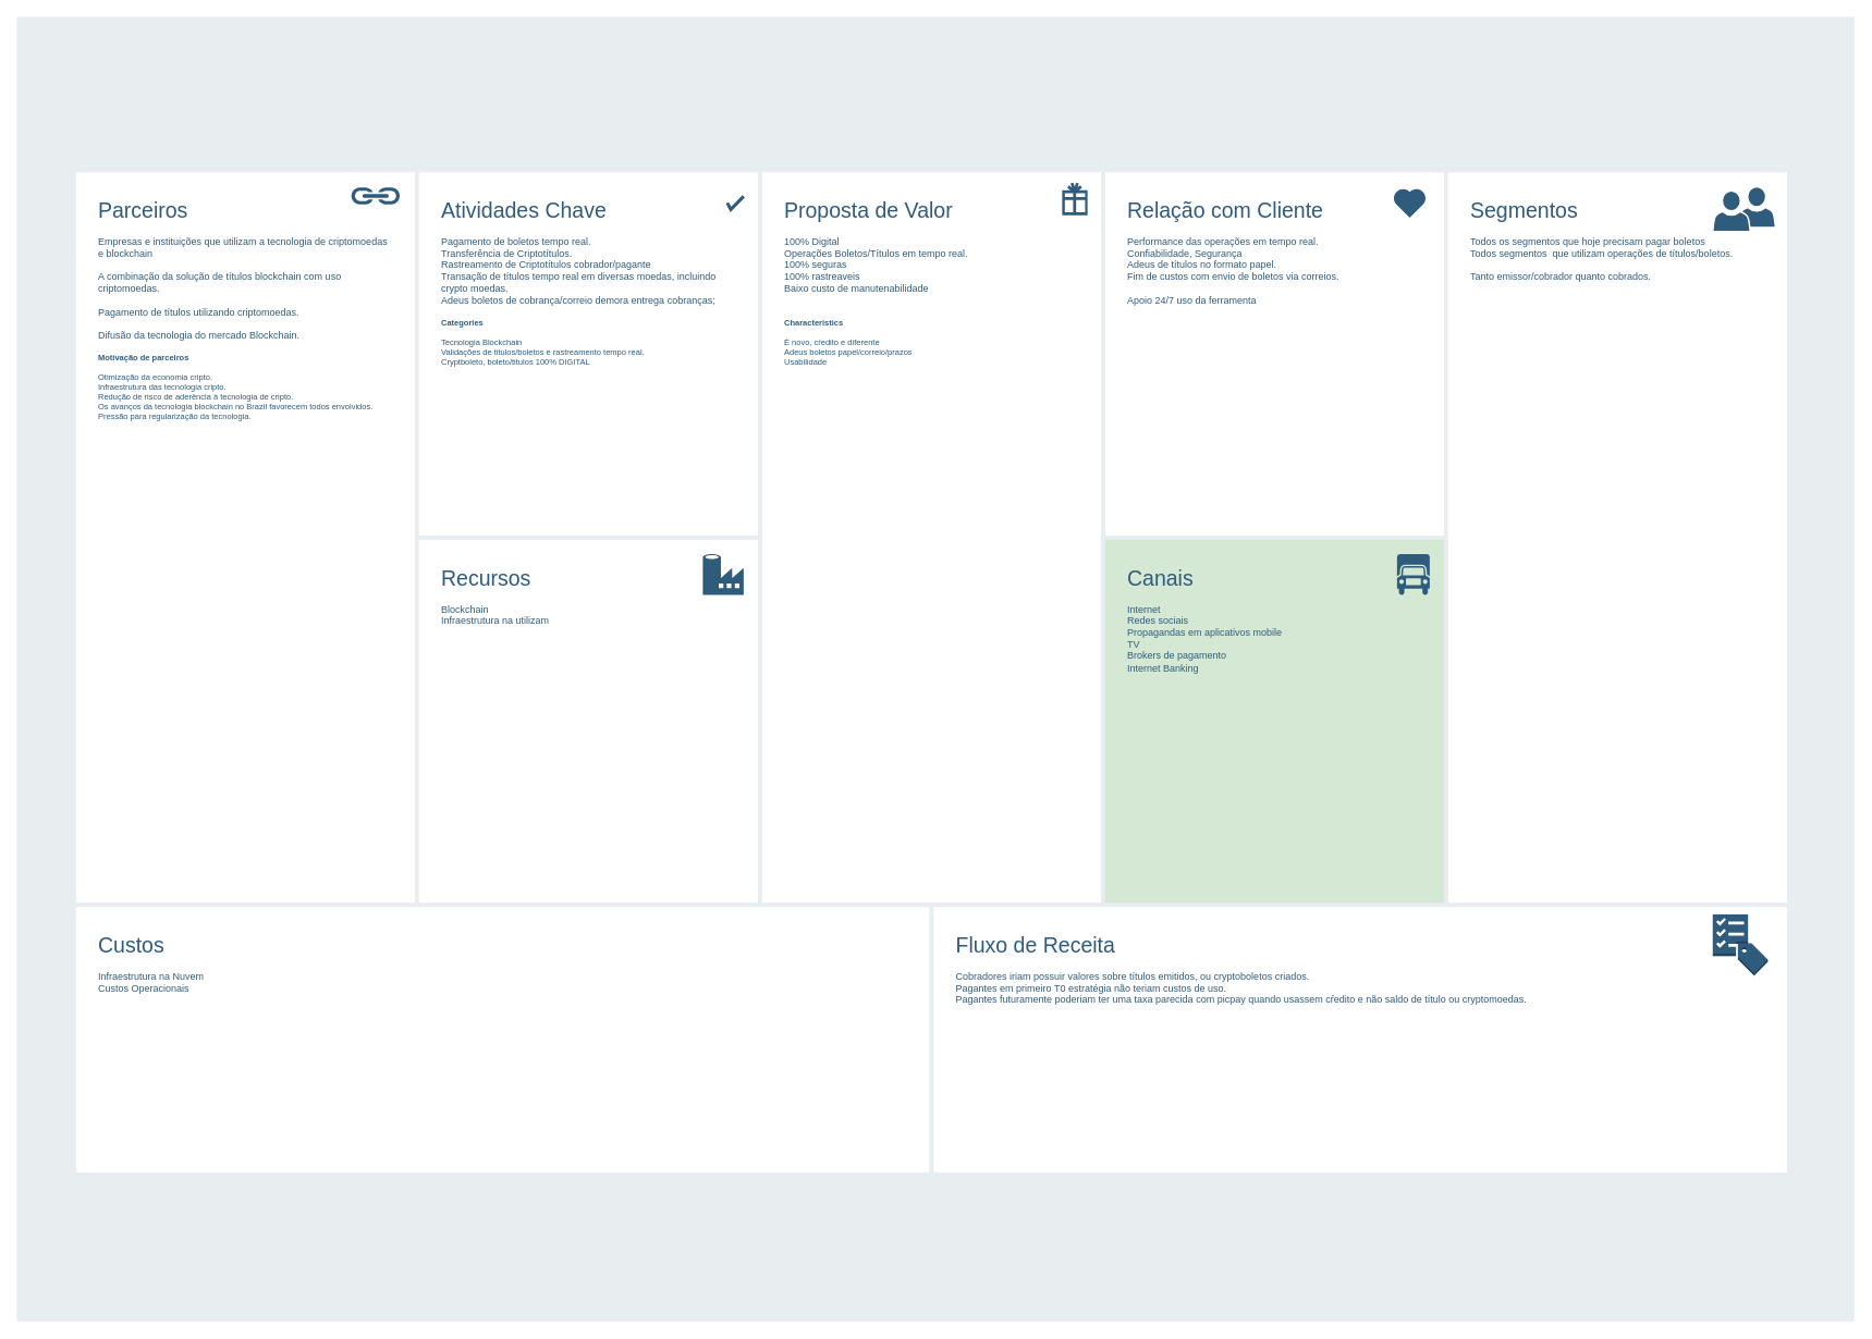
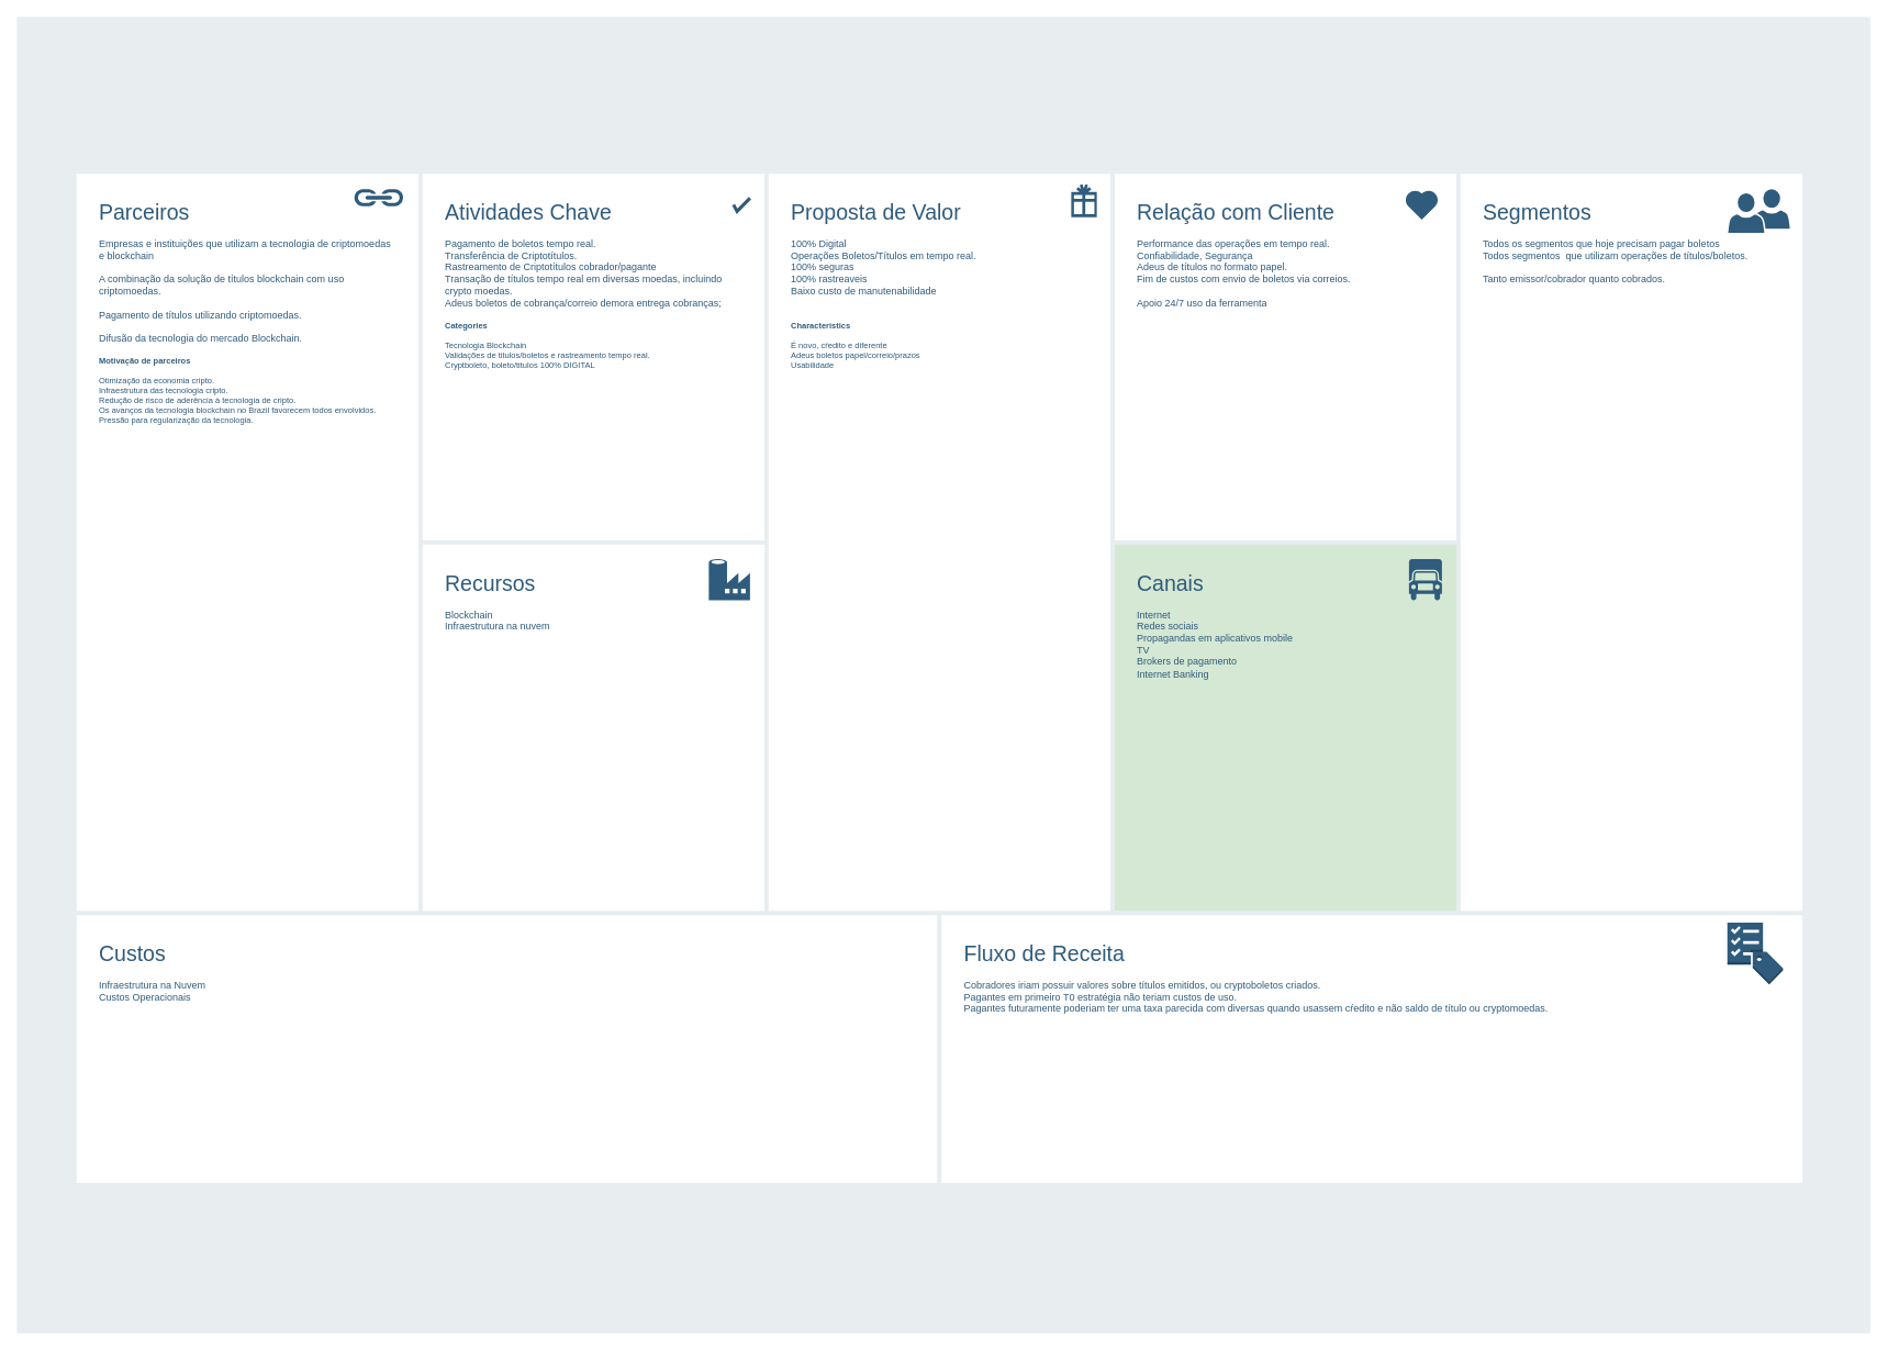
  <mxCell id="0" />
  <mxCell id="1" parent="0" />
  <mxCell id="2" value="" style="rounded=0;whiteSpace=wrap;html=1;shadow=0;labelBackgroundColor=none;strokeColor=none;strokeWidth=3;fillColor=#e8edf0;fontSize=60;fontColor=#2F5B7C;align=left;" parent="1" vertex="1"><mxGeometry x="20" y="20" width="2250" height="1598" as="geometry" /></mxCell>
  <mxCell id="3" value="&lt;div style=&quot;font-size: 26px&quot;&gt;Relação com Cliente&lt;br&gt;&lt;/div&gt;&lt;div&gt;&lt;br&gt;&lt;/div&gt;&lt;div&gt;Performance das operações em tempo real.&lt;/div&gt;&lt;div&gt;Confiabilidade, Segurança&lt;br&gt;&lt;/div&gt;Adeus de títulos no formato papel.&lt;br&gt;Fim de custos com envio de boletos via correios.&lt;br&gt;&lt;div&gt;&lt;br&gt;&lt;/div&gt;&lt;div&gt;Apoio 24/7 uso da ferramenta&lt;br&gt;&lt;/div&gt;" style="rounded=0;whiteSpace=wrap;html=1;shadow=0;labelBackgroundColor=none;strokeColor=#e8edf0;strokeWidth=5;fillColor=#ffffff;fontSize=12;fontColor=#2F5B7C;align=left;verticalAlign=top;spacing=30;" parent="1" vertex="1"><mxGeometry x="1350" y="208" width="420" height="450" as="geometry" /></mxCell>
  <mxCell id="4" value="&lt;font&gt;&lt;font style=&quot;font-size: 26px&quot;&gt;Parceiros&lt;/font&gt;&lt;br&gt;&lt;/font&gt;&lt;font style=&quot;font-size: 12px&quot;&gt;&lt;br style=&quot;font-size: 12px&quot;&gt;&lt;/font&gt;&lt;div&gt;&lt;font style=&quot;font-size: 12px&quot;&gt;&lt;font style=&quot;font-size: 12px&quot;&gt;Empresas e instituições que utilizam a tecnologia de criptomoedas e blockchain&lt;/font&gt;&lt;/font&gt;&lt;/div&gt;&lt;div&gt;&lt;font style=&quot;font-size: 12px&quot;&gt;&lt;font style=&quot;font-size: 12px&quot;&gt;&lt;br&gt;&lt;/font&gt;&lt;/font&gt;&lt;/div&gt;&lt;div&gt;&lt;font style=&quot;font-size: 12px&quot;&gt;&lt;font style=&quot;font-size: 12px&quot;&gt;A combinação da solução de títulos blockchain com uso criptomoedas.&lt;br&gt;&lt;/font&gt;&lt;/font&gt;&lt;/div&gt;&lt;div&gt;&lt;font style=&quot;font-size: 12px&quot;&gt;&lt;font style=&quot;font-size: 12px&quot;&gt;&lt;br&gt;&lt;/font&gt;&lt;/font&gt;&lt;/div&gt;&lt;div&gt;&lt;font style=&quot;font-size: 12px&quot;&gt;&lt;font style=&quot;font-size: 12px&quot;&gt;Pagamento de títulos utilizando criptomoedas.&lt;/font&gt;&lt;/font&gt;&lt;/div&gt;&lt;div&gt;&lt;font style=&quot;font-size: 12px&quot;&gt;&lt;font style=&quot;font-size: 12px&quot;&gt;&lt;br&gt;&lt;/font&gt;&lt;/font&gt;&lt;/div&gt;&lt;div&gt;&lt;font style=&quot;font-size: 12px&quot;&gt;&lt;font style=&quot;font-size: 12px&quot;&gt;Difusão da tecnologia do mercado Blockchain.&lt;br&gt;&lt;/font&gt;&lt;/font&gt;&lt;/div&gt;&lt;font style=&quot;font-size: 12px&quot;&gt;&lt;br style=&quot;font-size: 12px&quot;&gt;&lt;/font&gt;&lt;div style=&quot;font-size: 10px&quot;&gt;&lt;font style=&quot;font-size: 10px&quot;&gt;&lt;b&gt;Motivação de parceiros&lt;br&gt;&lt;/b&gt;&lt;/font&gt;&lt;/div&gt;&lt;div style=&quot;font-size: 10px&quot;&gt;&lt;font style=&quot;font-size: 10px&quot;&gt;&lt;b&gt;&lt;br&gt;&lt;/b&gt;&lt;/font&gt;&lt;/div&gt;&lt;div style=&quot;font-size: 10px&quot;&gt;&lt;font style=&quot;font-size: 10px&quot;&gt;Otimização da economia cripto.&lt;br&gt;&lt;/font&gt;&lt;/div&gt;&lt;div style=&quot;font-size: 10px&quot;&gt;&lt;font style=&quot;font-size: 10px&quot;&gt;Infraestrutura das tecnologia cripto.&lt;br&gt;&lt;/font&gt;&lt;/div&gt;&lt;div style=&quot;font-size: 10px&quot;&gt;&lt;font style=&quot;font-size: 10px&quot;&gt;Redução de risco de aderência à tecnologia de cripto.&lt;br&gt;&lt;/font&gt;&lt;/div&gt;&lt;div style=&quot;font-size: 10px&quot;&gt;&lt;font style=&quot;font-size: 10px&quot;&gt;Os avanços da tecnologia blockchain no Brazil favorecem todos envolvidos. &lt;br&gt;&lt;/font&gt;&lt;/div&gt;&lt;div style=&quot;font-size: 10px&quot;&gt;&lt;font style=&quot;font-size: 10px&quot;&gt;Pressão para regularização da tecnologia.&lt;br&gt;&lt;/font&gt;&lt;/div&gt;&lt;div style=&quot;font-size: 12px&quot;&gt;&lt;br style=&quot;font-size: 12px&quot;&gt;&lt;/div&gt;" style="rounded=0;whiteSpace=wrap;html=1;shadow=0;labelBackgroundColor=none;strokeColor=#e8edf0;strokeWidth=5;fillColor=#ffffff;fontSize=12;fontColor=#2F5B7C;align=left;verticalAlign=top;spacing=30;" parent="1" vertex="1"><mxGeometry x="90" y="208" width="420" height="900" as="geometry" /></mxCell>
  <mxCell id="5" value="&lt;font&gt;&lt;font style=&quot;font-size: 26px&quot;&gt;Atividades Chave&lt;/font&gt;&lt;br style=&quot;font-size: 12px&quot;&gt;&lt;/font&gt;&lt;font&gt;&lt;br style=&quot;font-size: 12px&quot;&gt;&lt;div&gt;Pagamento de boletos tempo real.&lt;/div&gt;&lt;div&gt;Transferência de Criptotítulos.&lt;/div&gt;&lt;div&gt;Rastreamento de Criptotítulos cobrador/pagante&lt;br&gt;&lt;/div&gt;&lt;div&gt;Transação de títulos tempo real em diversas moedas, incluindo crypto moedas.&lt;/div&gt;&lt;div&gt;Adeus boletos de cobrança/correio demora entrega cobranças;&lt;br&gt;&lt;/div&gt;&lt;div&gt;&lt;br&gt;&lt;/div&gt;&lt;/font&gt;&lt;div style=&quot;font-size: 10px&quot;&gt;&lt;div&gt;&lt;b&gt;Categories&lt;/b&gt;&lt;/div&gt;&lt;div&gt;&lt;br&gt;&lt;/div&gt;&lt;div&gt;Tecnologia Blockchain&lt;br&gt;&lt;/div&gt;&lt;div&gt;Validações de titulos/boletos e rastreamento tempo real.&lt;br&gt;&lt;/div&gt;&lt;div&gt;Cryptboleto, boleto/titulos 100% DIGITAL&lt;br&gt;&lt;/div&gt;&lt;/div&gt;&lt;div&gt;&lt;br&gt;&lt;/div&gt;" style="rounded=0;whiteSpace=wrap;html=1;shadow=0;labelBackgroundColor=none;strokeColor=#e8edf0;strokeWidth=5;fillColor=#ffffff;fontSize=12;fontColor=#2F5B7C;align=left;verticalAlign=top;spacing=30;" parent="1" vertex="1"><mxGeometry x="510" y="208" width="420" height="450" as="geometry" /></mxCell>
- <mxCell id="6" value="&lt;div&gt;&lt;font style=&quot;font-size: 26px&quot;&gt;Recursos&lt;br&gt;&lt;/font&gt;&lt;/div&gt;&lt;div&gt;&lt;br&gt;&lt;/div&gt;Blockchain&lt;br&gt;Infraestrutura na utilizam" style="rounded=0;whiteSpace=wrap;html=1;shadow=0;labelBackgroundColor=none;strokeColor=#e8edf0;strokeWidth=5;fillColor=#ffffff;fontSize=12;fontColor=#2F5B7C;align=left;verticalAlign=top;spacing=30;" parent="1" vertex="1"><mxGeometry x="510" y="658" width="420" height="450" as="geometry" /></mxCell>
+ <mxCell id="6" value="&lt;div&gt;&lt;font style=&quot;font-size: 26px&quot;&gt;Recursos&lt;br&gt;&lt;/font&gt;&lt;/div&gt;&lt;div&gt;&lt;br&gt;&lt;/div&gt;Blockchain&lt;br&gt;Infraestrutura na nuvem" style="rounded=0;whiteSpace=wrap;html=1;shadow=0;labelBackgroundColor=none;strokeColor=#e8edf0;strokeWidth=5;fillColor=#ffffff;fontSize=12;fontColor=#2F5B7C;align=left;verticalAlign=top;spacing=30;" parent="1" vertex="1"><mxGeometry x="510" y="658" width="420" height="450" as="geometry" /></mxCell>
  <mxCell id="7" value="&lt;div style=&quot;font-size: 26px&quot;&gt;Proposta de Valor&lt;br&gt;&lt;/div&gt;&lt;div&gt;&lt;br&gt;&lt;/div&gt;&lt;div&gt;100% Digital&lt;/div&gt;&lt;div&gt;Operações Boletos/Títulos em tempo real.&lt;/div&gt;&lt;div&gt;100% seguras&lt;/div&gt;&lt;div&gt;100% rastreaveis &lt;br&gt;&lt;/div&gt;&lt;div&gt;Baixo custo de manutenabilidade&lt;/div&gt;&lt;div&gt;&lt;br&gt;&lt;/div&gt;&lt;div&gt;&lt;br&gt;&lt;/div&gt;&lt;div style=&quot;font-size: 10px&quot;&gt;&lt;font style=&quot;font-size: 10px&quot;&gt;&lt;b&gt;Characteristics&lt;/b&gt;&lt;/font&gt;&lt;/div&gt;&lt;div style=&quot;font-size: 10px&quot;&gt;&lt;font style=&quot;font-size: 10px&quot;&gt;&lt;br&gt;&lt;/font&gt;&lt;/div&gt;&lt;div style=&quot;font-size: 10px&quot;&gt;&lt;font style=&quot;font-size: 10px&quot;&gt;É novo, cŕedito e diferente&lt;/font&gt;&lt;/div&gt;&lt;div style=&quot;font-size: 10px&quot;&gt;&lt;font style=&quot;font-size: 10px&quot;&gt;Adeus boletos papel/correio/prazos&lt;br&gt;&lt;/font&gt;&lt;/div&gt;&lt;div style=&quot;font-size: 10px&quot;&gt;&lt;font style=&quot;font-size: 10px&quot;&gt;Usabilidade&lt;br&gt;&lt;/font&gt;&lt;/div&gt;&lt;div style=&quot;font-size: 10px&quot;&gt;&lt;br&gt;&lt;/div&gt;" style="rounded=0;whiteSpace=wrap;html=1;shadow=0;labelBackgroundColor=none;strokeColor=#e8edf0;strokeWidth=5;fillColor=#ffffff;fontSize=12;fontColor=#2F5B7C;align=left;verticalAlign=top;spacing=30;" parent="1" vertex="1"><mxGeometry x="930" y="208" width="420" height="900" as="geometry" /></mxCell>
  <mxCell id="8" value="&lt;div&gt;&lt;font style=&quot;font-size: 26px&quot;&gt;Segmentos&lt;br&gt;&lt;/font&gt;&lt;/div&gt;&lt;div&gt;&lt;br&gt;&lt;/div&gt;&lt;div&gt;Todos os segmentos que hoje precisam pagar boletos&lt;/div&gt;&lt;div&gt;Todos segmentos&amp;nbsp; que utilizam operações de títulos/boletos.&lt;/div&gt;&lt;div&gt;&lt;br&gt;&lt;/div&gt;&lt;div&gt;Tanto emissor/cobrador quanto cobrados.&lt;br&gt;&lt;/div&gt;" style="rounded=0;whiteSpace=wrap;html=1;shadow=0;labelBackgroundColor=none;strokeColor=#e8edf0;strokeWidth=5;fillColor=#ffffff;fontSize=12;fontColor=#2F5B7C;align=left;verticalAlign=top;spacing=30;" parent="1" vertex="1"><mxGeometry x="1770" y="208" width="420" height="900" as="geometry" /></mxCell>
  <mxCell id="9" value="&lt;div&gt;&lt;font style=&quot;font-size: 26px&quot;&gt;Canais&lt;/font&gt;&lt;/div&gt;&lt;div&gt;&lt;br&gt;&lt;/div&gt;&lt;div&gt;&lt;span&gt;Internet&lt;/span&gt;&lt;br&gt;&lt;/div&gt;&lt;div&gt;Redes sociais&lt;/div&gt;&lt;div&gt;&lt;span&gt;Propagandas em aplicativos mobile&lt;/span&gt;&lt;br&gt;&lt;/div&gt;&lt;div&gt;&lt;span&gt;TV&lt;/span&gt;&lt;/div&gt;&lt;div&gt;Brokers de pagamento&lt;/div&gt;&lt;div&gt;Internet Banking&lt;/div&gt;&lt;div&gt;&lt;br&gt;&lt;/div&gt;" style="rounded=0;whiteSpace=wrap;html=1;shadow=0;labelBackgroundColor=none;strokeColor=#e8edf0;strokeWidth=5;fillColor=#d5e8d4;fontSize=12;fontColor=#2F5B7C;align=left;verticalAlign=top;spacing=30;" parent="1" vertex="1"><mxGeometry x="1350" y="658" width="420" height="450" as="geometry" /></mxCell>
  <mxCell id="10" value="&lt;div style=&quot;font-size: 26px&quot;&gt;Custos&lt;/div&gt;&lt;div&gt;&lt;br&gt;&lt;/div&gt;&lt;div&gt;Infraestrutura na Nuvem&lt;/div&gt;&lt;div&gt;Custos Operacionais&lt;/div&gt;&lt;div&gt;&lt;br&gt;&lt;/div&gt;" style="rounded=0;whiteSpace=wrap;html=1;shadow=0;labelBackgroundColor=none;strokeColor=#e8edf0;strokeWidth=5;fillColor=#ffffff;fontSize=12;fontColor=#2F5B7C;align=left;verticalAlign=top;spacing=30;" parent="1" vertex="1"><mxGeometry x="90" y="1108" width="1050" height="330" as="geometry" /></mxCell>
- <mxCell id="11" value="&lt;div style=&quot;font-size: 26px&quot;&gt;&lt;font style=&quot;font-size: 26px&quot;&gt;Fluxo de Receita&lt;br&gt;&lt;/font&gt;&lt;/div&gt;&lt;div&gt;&lt;br&gt;&lt;/div&gt;&lt;div&gt;Cobradores iriam possuir valores sobre títulos emitidos, ou cryptoboletos criados.&lt;/div&gt;&lt;div&gt;Pagantes em primeiro T0 estratégia não teriam custos de uso.&lt;/div&gt;&lt;div&gt;Pagantes futuramente poderiam ter uma taxa parecida com picpay quando usassem cŕedito e não saldo de título ou cryptomoedas.&lt;br&gt;&lt;/div&gt;" style="rounded=0;whiteSpace=wrap;html=1;shadow=0;labelBackgroundColor=none;strokeColor=#e8edf0;strokeWidth=5;fillColor=#ffffff;fontSize=12;fontColor=#2F5B7C;align=left;verticalAlign=top;spacing=30;" parent="1" vertex="1"><mxGeometry x="1140" y="1108" width="1050" height="330" as="geometry" /></mxCell>
+ <mxCell id="11" value="&lt;div style=&quot;font-size: 26px&quot;&gt;&lt;font style=&quot;font-size: 26px&quot;&gt;Fluxo de Receita&lt;br&gt;&lt;/font&gt;&lt;/div&gt;&lt;div&gt;&lt;br&gt;&lt;/div&gt;&lt;div&gt;Cobradores iriam possuir valores sobre títulos emitidos, ou cryptoboletos criados.&lt;/div&gt;&lt;div&gt;Pagantes em primeiro T0 estratégia não teriam custos de uso.&lt;/div&gt;&lt;div&gt;Pagantes futuramente poderiam ter uma taxa parecida com diversas quando usassem cŕedito e não saldo de título ou cryptomoedas.&lt;br&gt;&lt;/div&gt;" style="rounded=0;whiteSpace=wrap;html=1;shadow=0;labelBackgroundColor=none;strokeColor=#e8edf0;strokeWidth=5;fillColor=#ffffff;fontSize=12;fontColor=#2F5B7C;align=left;verticalAlign=top;spacing=30;" parent="1" vertex="1"><mxGeometry x="1140" y="1108" width="1050" height="330" as="geometry" /></mxCell>
  <mxCell id="12" value="" style="html=1;verticalLabelPosition=bottom;labelBackgroundColor=#ffffff;verticalAlign=top;shadow=0;dashed=0;strokeWidth=4;shape=mxgraph.ios7.misc.check;strokeColor=#2F5B7C;fillColor=#ffffff;gradientColor=none;fontSize=12;fontColor=#2F5B7C;align=left;" parent="1" vertex="1"><mxGeometry x="890" y="240" width="20" height="16" as="geometry" /></mxCell>
  <mxCell id="13" value="" style="shape=mxgraph.signs.travel.present;html=1;fillColor=#2F5B7C;strokeColor=none;verticalLabelPosition=bottom;verticalAlign=top;align=center;shadow=0;labelBackgroundColor=none;fontSize=12;fontColor=#2F5B7C;" parent="1" vertex="1"><mxGeometry x="1300" y="223" width="31" height="40" as="geometry" /></mxCell>
  <mxCell id="14" value="" style="html=1;verticalLabelPosition=bottom;labelBackgroundColor=#ffffff;verticalAlign=top;strokeWidth=3;strokeColor=none;fillColor=#2F5B7C;shadow=0;dashed=0;shape=mxgraph.ios7.icons.heart;fontSize=12;fontColor=#2F5B7C;align=left;" parent="1" vertex="1"><mxGeometry x="1705" y="230" width="41" height="36" as="geometry" /></mxCell>
  <mxCell id="15" value="" style="shadow=0;dashed=0;html=1;strokeColor=none;labelPosition=center;verticalLabelPosition=bottom;verticalAlign=top;shape=mxgraph.mscae.cloud.data_factory;fillColor=#2F5B7C;labelBackgroundColor=none;fontSize=10;fontColor=#2F5B7C;align=left;" parent="1" vertex="1"><mxGeometry x="860" y="678" width="50" height="50" as="geometry" /></mxCell>
  <mxCell id="16" value="" style="shape=mxgraph.signs.transportation.truck_6;html=1;fillColor=#2F5B7C;strokeColor=none;verticalLabelPosition=bottom;verticalAlign=top;align=center;shadow=0;labelBackgroundColor=none;fontSize=10;fontColor=#2F5B7C;aspect=fixed;" parent="1" vertex="1"><mxGeometry x="1710" y="678" width="40" height="50" as="geometry" /></mxCell>
  <mxCell id="17" value="" style="shape=image;html=1;verticalAlign=top;verticalLabelPosition=bottom;labelBackgroundColor=#ffffff;imageAspect=0;aspect=fixed;image=https://cdn4.iconfinder.com/data/icons/evil-icons-user-interface/64/price-128.png;shadow=0;strokeColor=#e8edf0;strokeWidth=3;fillColor=#2F5B7C;gradientColor=none;fontSize=10;fontColor=#2F5B7C;align=left;" parent="1" vertex="1"><mxGeometry x="1074" y="1128" width="58" height="58" as="geometry" /></mxCell>
  <mxCell id="18" value="" style="dashed=0;html=1;shape=mxgraph.aws3.checklist_cost;fillColor=#2F5B7C;gradientColor=none;shadow=0;labelBackgroundColor=none;strokeColor=none;strokeWidth=3;fontSize=10;fontColor=#2F5B7C;align=left;" parent="1" vertex="1"><mxGeometry x="2096.5" y="1119.5" width="67.5" height="75" as="geometry" /></mxCell>
  <mxCell id="19" value="" style="shadow=0;dashed=0;html=1;strokeColor=none;fillColor=#2F5B7C;labelPosition=center;verticalLabelPosition=bottom;verticalAlign=top;outlineConnect=0;shape=mxgraph.office.concepts.link;labelBackgroundColor=none;fontSize=10;fontColor=#000000;align=left;" parent="1" vertex="1"><mxGeometry x="429" y="229" width="61" height="21" as="geometry" /></mxCell>
  <mxCell id="20" value="" style="group" parent="1" vertex="1" connectable="0"><mxGeometry x="2096.5" y="233" width="69" height="50" as="geometry" /></mxCell>
  <mxCell id="21" value="" style="shadow=0;dashed=0;html=1;strokeColor=#FFFFFF;labelPosition=center;verticalLabelPosition=bottom;verticalAlign=top;outlineConnect=0;shape=mxgraph.office.users.user;fillColor=#2F5B7C;labelBackgroundColor=none;fontSize=10;fontColor=#000000;align=left;strokeWidth=2;" parent="20" vertex="1"><mxGeometry x="31" y="-5" width="46" height="50" as="geometry" /></mxCell>
  <mxCell id="22" value="" style="shadow=0;dashed=0;html=1;strokeColor=#FFFFFF;labelPosition=center;verticalLabelPosition=bottom;verticalAlign=top;outlineConnect=0;shape=mxgraph.office.users.user;fillColor=#2F5B7C;labelBackgroundColor=none;fontSize=10;fontColor=#000000;align=left;strokeWidth=2;" parent="20" vertex="1"><mxGeometry width="46" height="50" as="geometry" /></mxCell>
